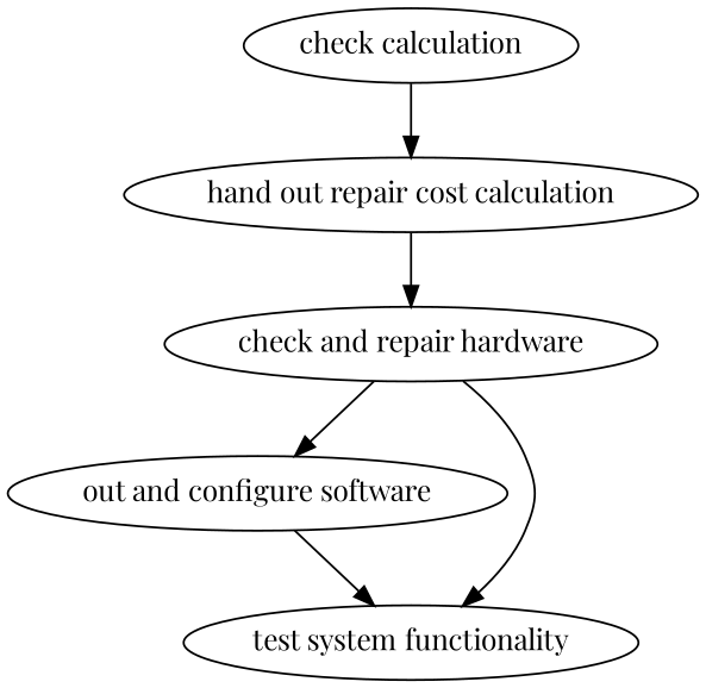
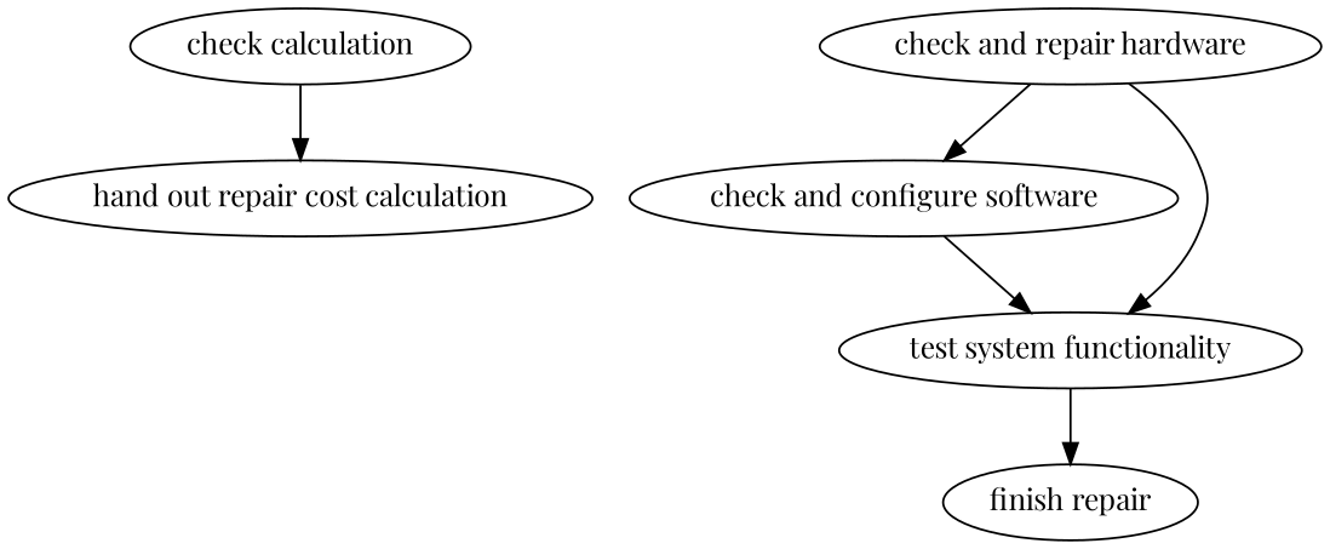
  strict digraph {
    fontname="Playfair Display"
    node [fontname="Playfair Display"]
    edge [attrs="{'type': 'flow', 'label': 'flow'}" fontname="Playfair Display"]
    n1 [attrs="{'type': 'Activity', 'label': 'check defect'}" label="check calculation"]
    "hand out repair cost calculation" [attrs="{'type': 'Activity', 'label': 'hand out repair cost calculation'}"]
    "check and repair hardware" [attrs="{'type': 'Activity', 'label': 'check and repair hardware'}"]
-   "check and configure software" [attrs="{'type': 'Activity', 'label': 'check and configure software'}" label="out and configure software"]
+   "check and configure software" [attrs="{'type': 'Activity', 'label': 'check and configure software'}"]
    "test system functionality" [attrs="{'type': 'Activity', 'label': 'test system functionality'}"]
+   "finish repair" [attrs="{'type': 'Activity', 'label': 'finish repair'}"]
    n1 -> "hand out repair cost calculation"
-   "hand out repair cost calculation" -> "check and repair hardware"
    "check and repair hardware" -> "check and configure software"
    "check and repair hardware" -> "test system functionality"
    "check and configure software" -> "test system functionality"
+   "test system functionality" -> "finish repair"
  }
